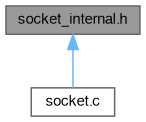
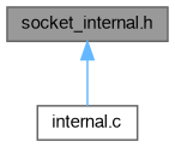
  digraph {
    node [fontname=FreeSans fontsize=10 shape=box style=filled]
    n1 [color=gray40 fillcolor=grey60 fontcolor=black height=0.2 label="socket_internal.h" width=0.4]
-   n2 [color=grey40 fillcolor=white height=0.2 label="socket.c" width=0.4]
+   n2 [color=grey40 fillcolor=white height=0.2 label="internal.c" width=0.4]
    n1 -> n2 [color=steelblue1 dir=back fontname=FreeSans fontsize=10 labelfontname=FreeSans labelfontsize=10 style=solid]
  }
